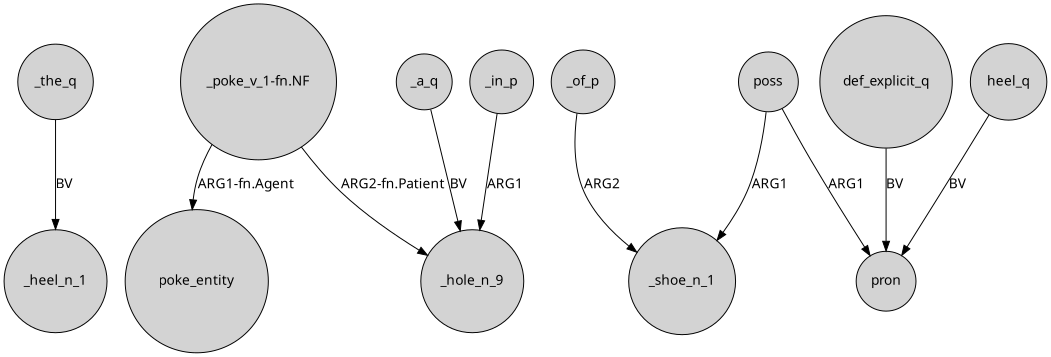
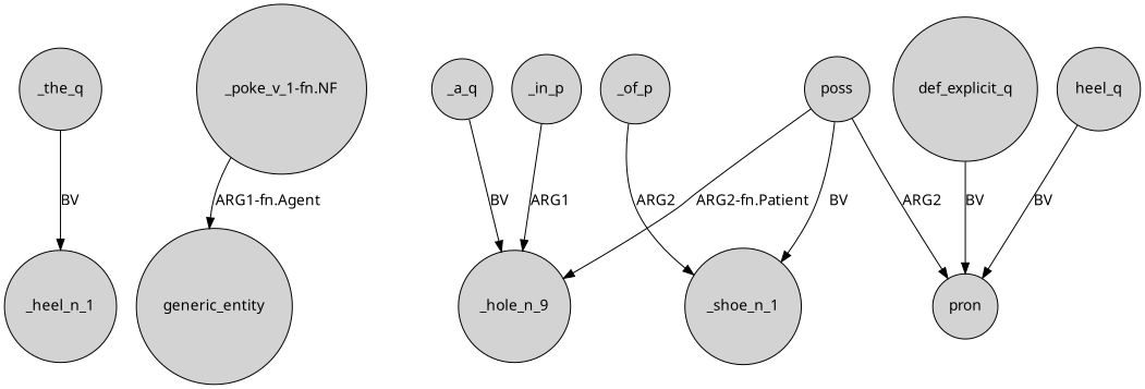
  digraph {
    fontname="Noto Sans"
    node [fontname="Noto Sans" shape=circle style=filled]
    edge [fontname="Noto Sans"]
    _the_q
    _heel_n_1
    n3 [label=_hole_n_9]
    _a_q
    poss
    _shoe_n_1
    pron
    "_poke_v_1-fn.NF"
-   generic_entity [label=poke_entity]
+   generic_entity
    _in_p
    _of_p
    def_explicit_q
    n13 [label=heel_q]
    _the_q -> _heel_n_1 [label=BV]
    _a_q -> n3 [label=BV]
-   poss -> _shoe_n_1 [label=ARG1]
-   poss -> pron [label=ARG1]
-   "_poke_v_1-fn.NF" -> n3 [label="ARG2-fn.Patient"]
+   poss -> _shoe_n_1 [label=BV]
+   poss -> pron [label=ARG2]
+   poss -> n3 [label="ARG2-fn.Patient"]
    "_poke_v_1-fn.NF" -> generic_entity [label="ARG1-fn.Agent"]
    _in_p -> n3 [label=ARG1]
    _of_p -> _shoe_n_1 [label=ARG2]
    def_explicit_q -> pron [label=BV]
    n13 -> pron [label=BV]
  }
